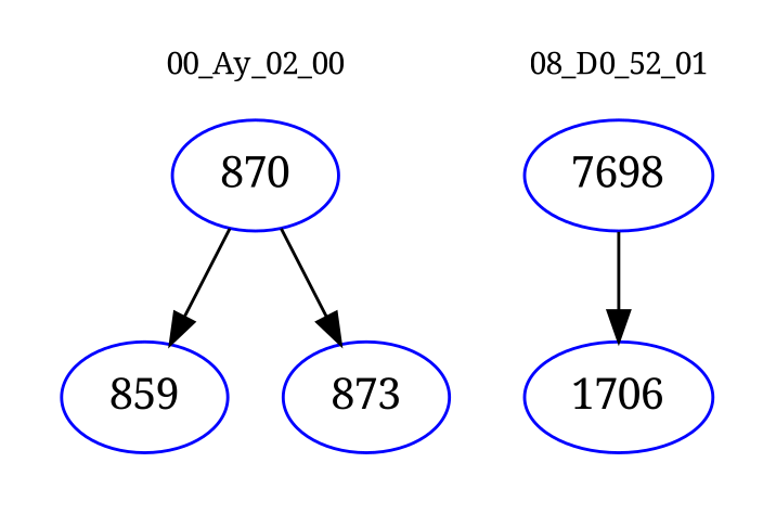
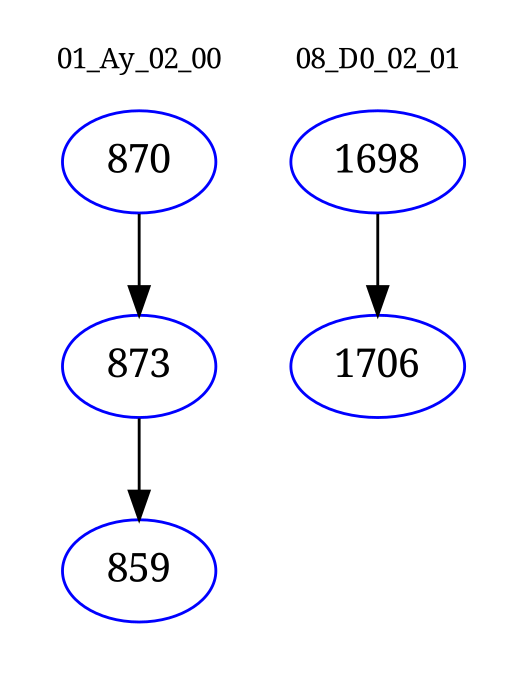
  digraph {
    fontname="Noto Serif"
    node [color=blue fontname="Noto Serif"]
    edge [color=black fontname="Noto Serif"]
    n1 [label=870]
    n2 [label=859]
    n3 [label=873]
-   n4 [label=7698]
+   n4 [label=1698]
    n5 [label=1706]
    subgraph cluster_1 {
      color=white
      fontsize=10
-     label="00_Ay_02_00"
+     label="01_Ay_02_00"
      n1
      n2
      n3
    }
    subgraph cluster_2 {
      color=white
      fontsize=10
-     label="08_D0_52_01"
+     label="08_D0_02_01"
      n4
      n5
    }
-   n1 -> n2
+   n3 -> n2
    n1 -> n3
    n4 -> n5
  }
